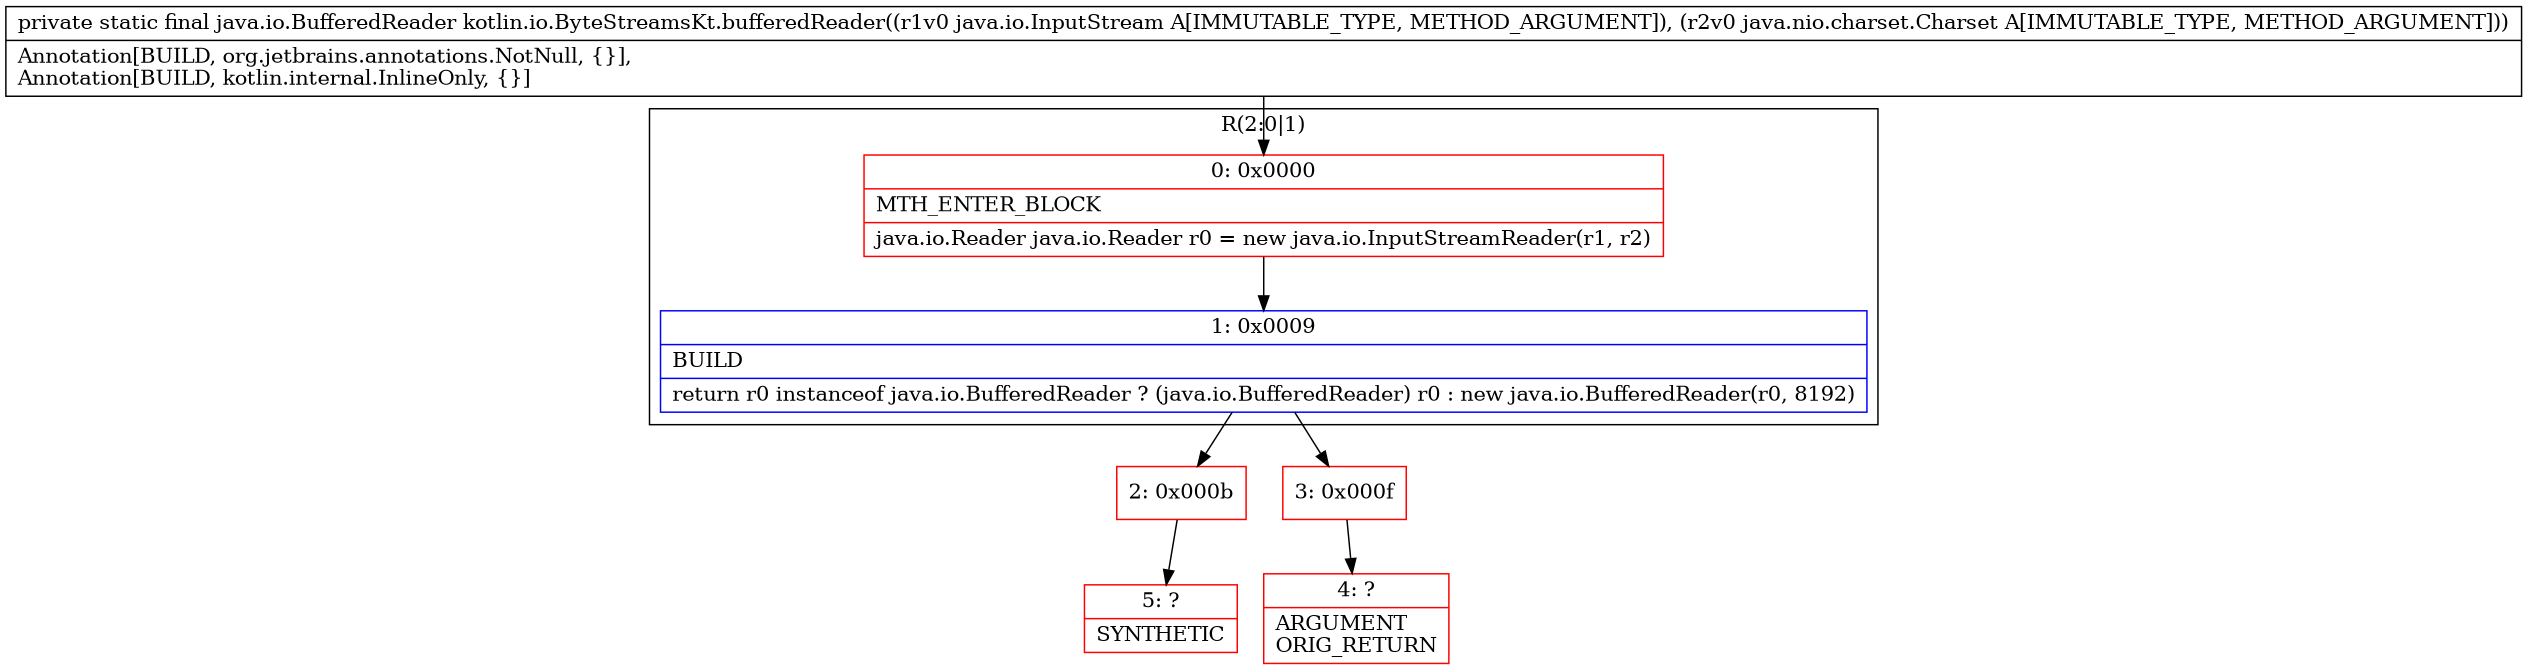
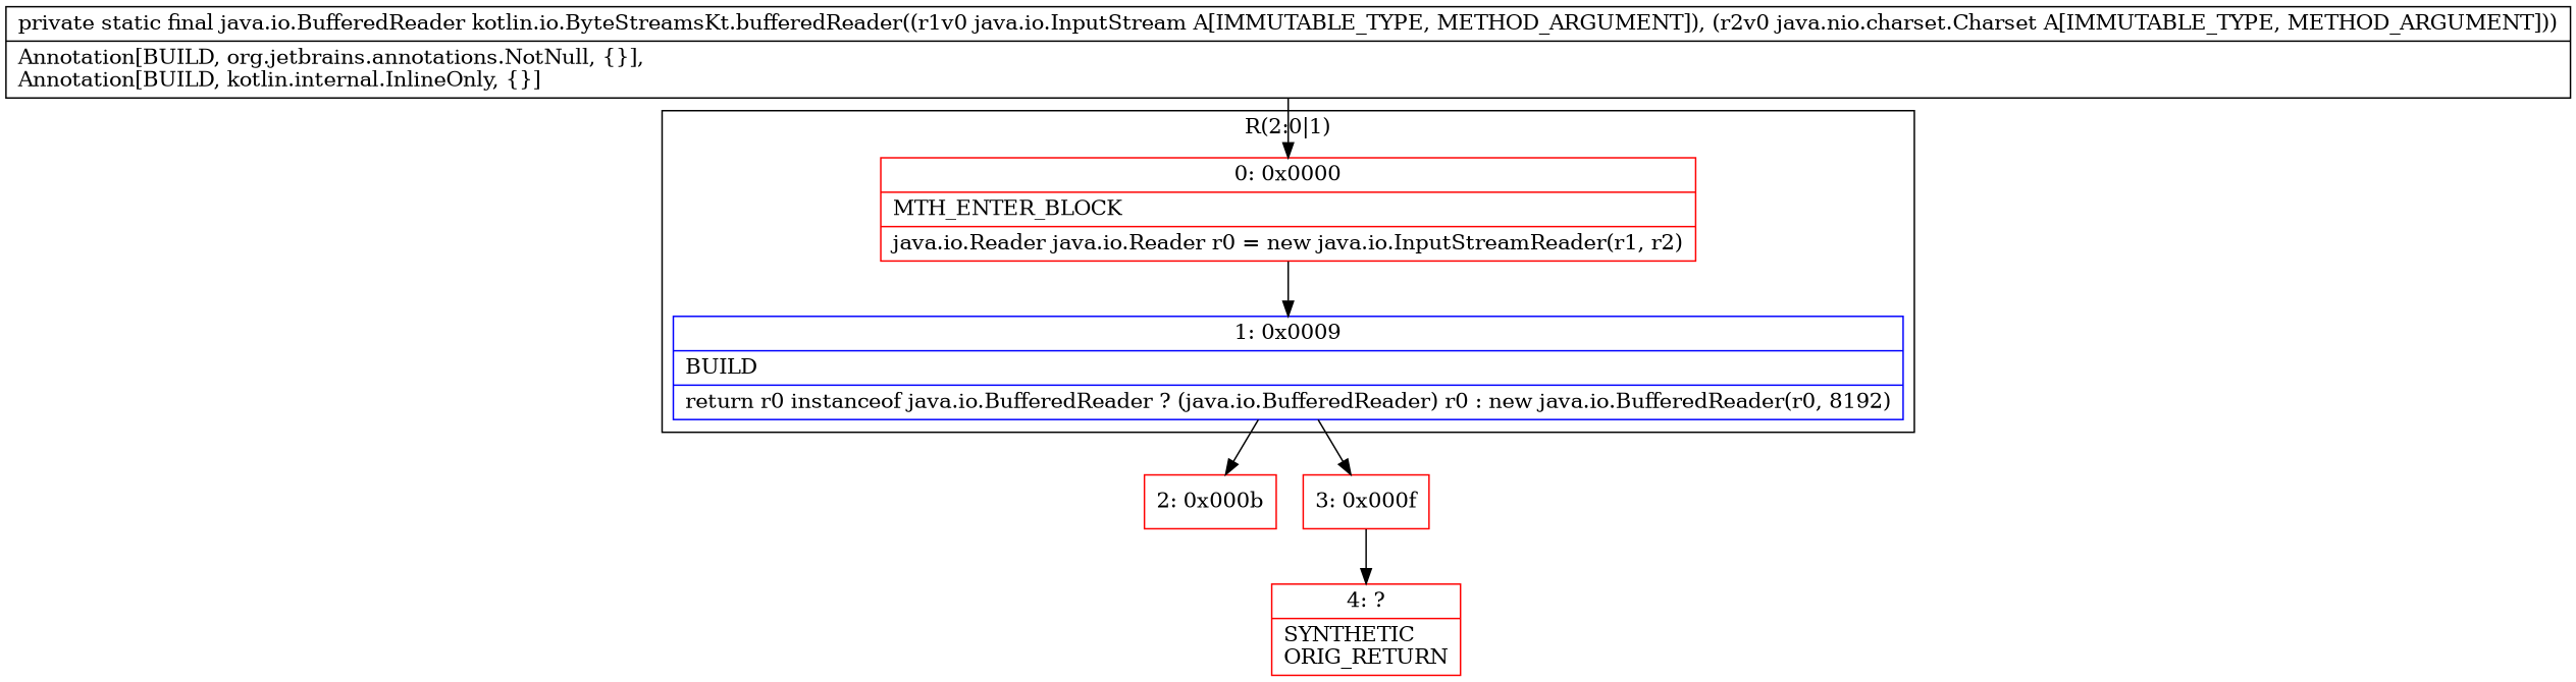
  digraph {
    node [color=red shape=record]
    n1 [label="{0\:\ 0x0000|MTH_ENTER_BLOCK\l|java.io.Reader java.io.Reader r0 = new java.io.InputStreamReader(r1, r2)\l}"]
    n2 [color=blue label="{1\:\ 0x0009|BUILD\l|return r0 instanceof java.io.BufferedReader ? (java.io.BufferedReader) r0 : new java.io.BufferedReader(r0, 8192)\l}"]
    n3 [label="{2\:\ 0x000b}"]
    n4 [label="{3\:\ 0x000f}"]
-   n5 [label="{5\:\ ?|SYNTHETIC\l}"]
-   n6 [label="{4\:\ ?|ARGUMENT\lORIG_RETURN\l}"]
+   n6 [label="{4\:\ ?|SYNTHETIC\lORIG_RETURN\l}"]
    n7 [label="{private static final java.io.BufferedReader kotlin.io.ByteStreamsKt.bufferedReader((r1v0 java.io.InputStream A[IMMUTABLE_TYPE, METHOD_ARGUMENT]), (r2v0 java.nio.charset.Charset A[IMMUTABLE_TYPE, METHOD_ARGUMENT]))  | Annotation[BUILD, org.jetbrains.annotations.NotNull, \{\}], \lAnnotation[BUILD, kotlin.internal.InlineOnly, \{\}]\l}" color=""]
    subgraph cluster_1 {
      label="R(2:0|1)"
      n1
      n2
    }
    n1 -> n2
    n2 -> n3
    n2 -> n4
-   n3 -> n5
    n4 -> n6
    n7 -> n1
  }
